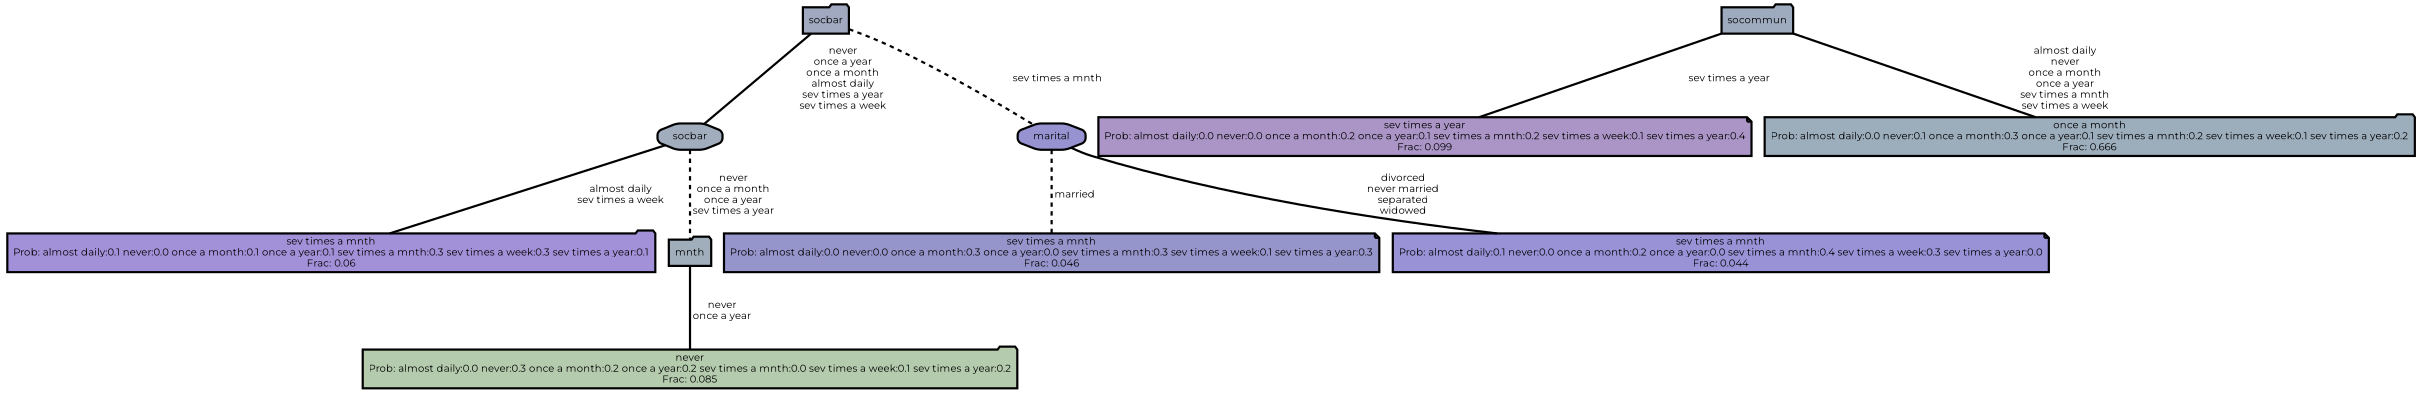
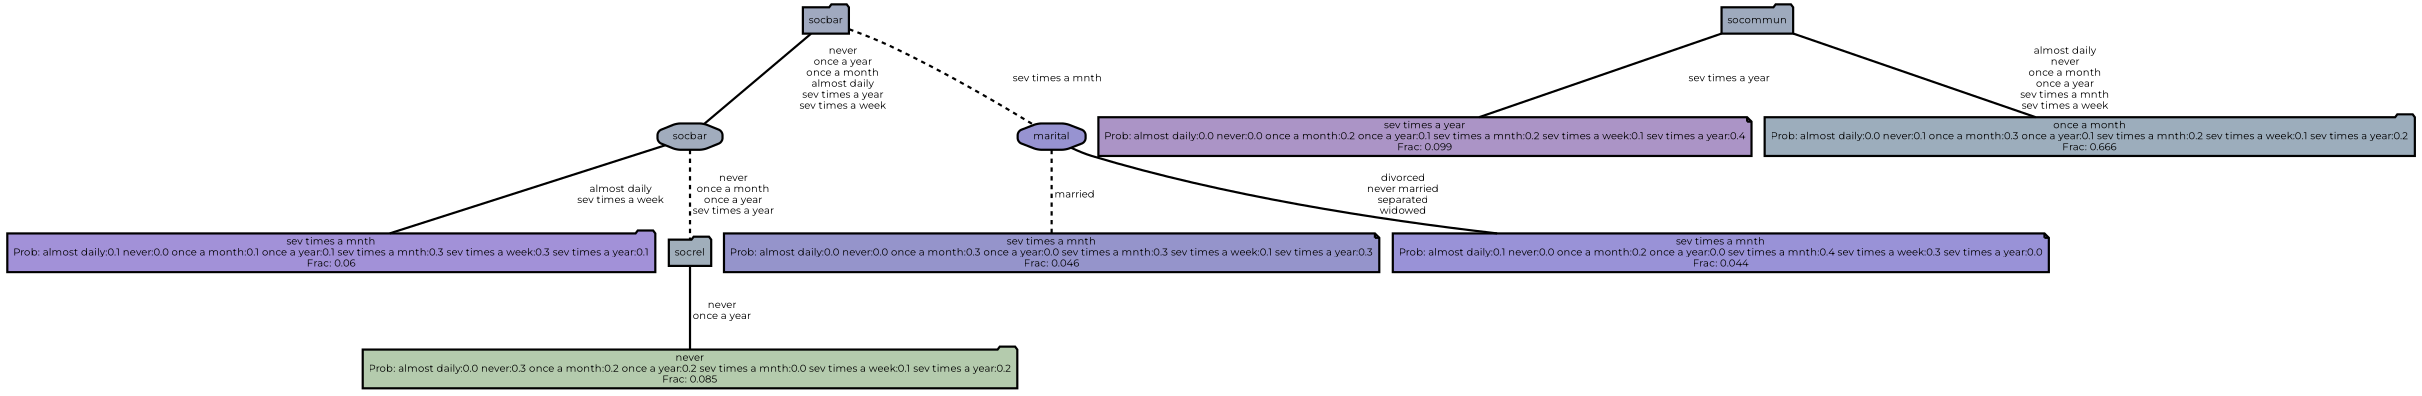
  graph {
    fontname=Montserrat
    ranksep="0 equally"
    splines=straight
    node [color=black fontcolor=black fontname=Montserrat penwidth=3 shape=folder style="filled, rounded"]
    edge [color=black fontname=Montserrat penwidth=3 style=bold]
    n1 [fillcolor="#a291d8" label="sev times a mnth\nProb: almost daily:0.1 never:0.0 once a month:0.1 once a year:0.1 sev times a mnth:0.3 sev times a week:0.3 sev times a year:0.1\nFrac: 0.06"]
    n2 [fillcolor="#a1acbd" label=socbar shape=octagon]
-   n3 [fillcolor="#a0aebb" label=mnth]
+   n3 [fillcolor="#a0aebb" label=socrel]
    n4 [fillcolor="#b4cbad" label="never\nProb: almost daily:0.0 never:0.3 once a month:0.2 once a year:0.2 sev times a mnth:0.0 sev times a week:0.1 sev times a year:0.2\nFrac: 0.085"]
    n5 [fillcolor="#9eaabd" label=socommun]
    n6 [fillcolor="#ab94c6" label="sev times a year\nProb: almost daily:0.0 never:0.0 once a month:0.2 once a year:0.1 sev times a mnth:0.2 sev times a week:0.1 sev times a year:0.4\nFrac: 0.099" shape=note]
    n7 [fillcolor="#9cadbc" label="once a month\nProb: almost daily:0.0 never:0.1 once a month:0.3 once a year:0.1 sev times a mnth:0.2 sev times a week:0.1 sev times a year:0.2\nFrac: 0.666"]
    n8 [fillcolor="#a0a9bf" label=socbar]
    n9 [fillcolor="#9793d1" label=marital shape=octagon]
    n10 [fillcolor="#9594cb" label="sev times a mnth\nProb: almost daily:0.0 never:0.0 once a month:0.3 once a year:0.0 sev times a mnth:0.3 sev times a week:0.1 sev times a year:0.3\nFrac: 0.046" shape=note]
    n11 [fillcolor="#9992d7" label="sev times a mnth\nProb: almost daily:0.1 never:0.0 once a month:0.2 once a year:0.0 sev times a mnth:0.4 sev times a week:0.3 sev times a year:0.0\nFrac: 0.044" shape=note]
    subgraph sub_1 {
      rank=same
    }
    n2 -- n1 [label=" almost daily\n sev times a week"]
    n2 -- n3 [label=" never\n once a month\n once a year\n sev times a year" style=dashed]
    n3 -- n4 [label=" never\n once a year"]
    n5 -- n6 [label=" sev times a year"]
    n5 -- n7 [label=" almost daily\n never\n once a month\n once a year\n sev times a mnth\n sev times a week"]
    n8 -- n2 [label=" never\n once a year\n once a month\n almost daily\n sev times a year\n sev times a week"]
    n8 -- n9 [label=" sev times a mnth" style=dashed]
    n9 -- n10 [label=" married" style=dashed]
    n9 -- n11 [label=" divorced\n never married\n separated\n widowed"]
  }
